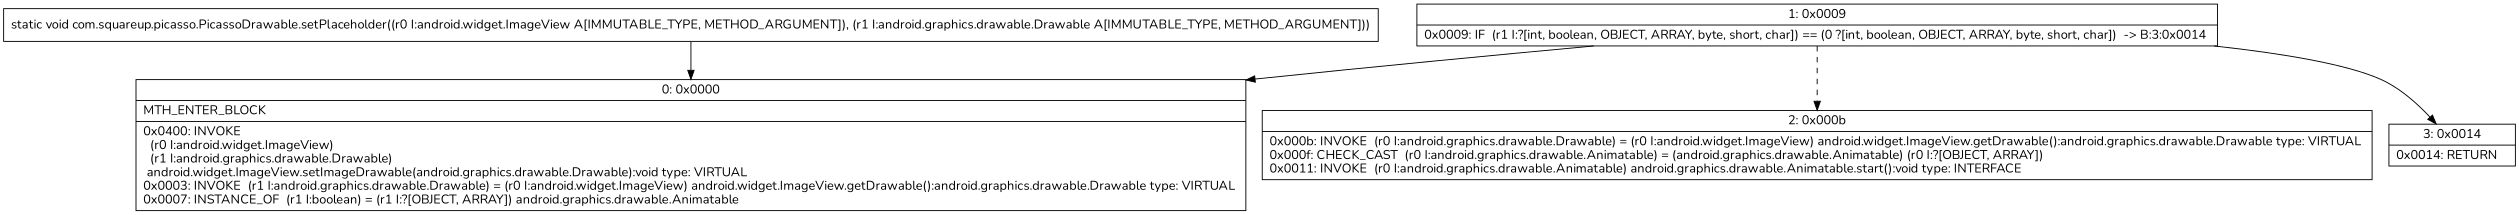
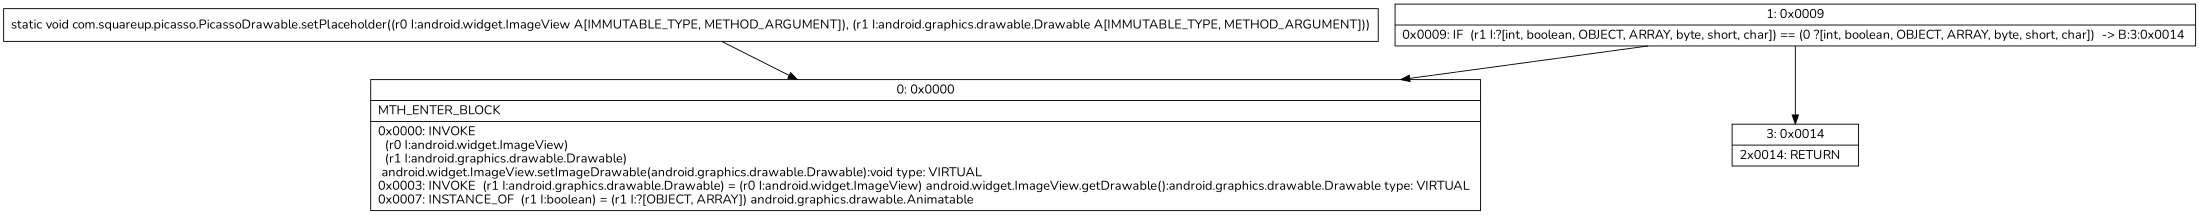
  digraph {
    fontname=Nunito
    node [fontname=Nunito shape=record]
    edge [fontname=Nunito]
-   n1 [label="{0\:\ 0x0000|MTH_ENTER_BLOCK\l|0x0400: INVOKE  \l  (r0 I:android.widget.ImageView)\l  (r1 I:android.graphics.drawable.Drawable)\l android.widget.ImageView.setImageDrawable(android.graphics.drawable.Drawable):void type: VIRTUAL \l0x0003: INVOKE  (r1 I:android.graphics.drawable.Drawable) = (r0 I:android.widget.ImageView) android.widget.ImageView.getDrawable():android.graphics.drawable.Drawable type: VIRTUAL \l0x0007: INSTANCE_OF  (r1 I:boolean) = (r1 I:?[OBJECT, ARRAY]) android.graphics.drawable.Animatable \l}"]
+   n1 [label="{0\:\ 0x0000|MTH_ENTER_BLOCK\l|0x0000: INVOKE  \l  (r0 I:android.widget.ImageView)\l  (r1 I:android.graphics.drawable.Drawable)\l android.widget.ImageView.setImageDrawable(android.graphics.drawable.Drawable):void type: VIRTUAL \l0x0003: INVOKE  (r1 I:android.graphics.drawable.Drawable) = (r0 I:android.widget.ImageView) android.widget.ImageView.getDrawable():android.graphics.drawable.Drawable type: VIRTUAL \l0x0007: INSTANCE_OF  (r1 I:boolean) = (r1 I:?[OBJECT, ARRAY]) android.graphics.drawable.Animatable \l}"]
    n2 [label="{1\:\ 0x0009|0x0009: IF  (r1 I:?[int, boolean, OBJECT, ARRAY, byte, short, char]) == (0 ?[int, boolean, OBJECT, ARRAY, byte, short, char])  \-\> B:3:0x0014 \l}"]
-   n3 [label="{2\:\ 0x000b|0x000b: INVOKE  (r0 I:android.graphics.drawable.Drawable) = (r0 I:android.widget.ImageView) android.widget.ImageView.getDrawable():android.graphics.drawable.Drawable type: VIRTUAL \l0x000f: CHECK_CAST  (r0 I:android.graphics.drawable.Animatable) = (android.graphics.drawable.Animatable) (r0 I:?[OBJECT, ARRAY]) \l0x0011: INVOKE  (r0 I:android.graphics.drawable.Animatable) android.graphics.drawable.Animatable.start():void type: INTERFACE \l}"]
-   n4 [label="{3\:\ 0x0014|0x0014: RETURN   \l}"]
+   n4 [label="{3\:\ 0x0014|2x0014: RETURN   \l}"]
    n5 [label="{static void com.squareup.picasso.PicassoDrawable.setPlaceholder((r0 I:android.widget.ImageView A[IMMUTABLE_TYPE, METHOD_ARGUMENT]), (r1 I:android.graphics.drawable.Drawable A[IMMUTABLE_TYPE, METHOD_ARGUMENT])) }"]
    n2 -> n1
-   n2 -> n3 [style=dashed]
    n2 -> n4
    n5 -> n1
  }
